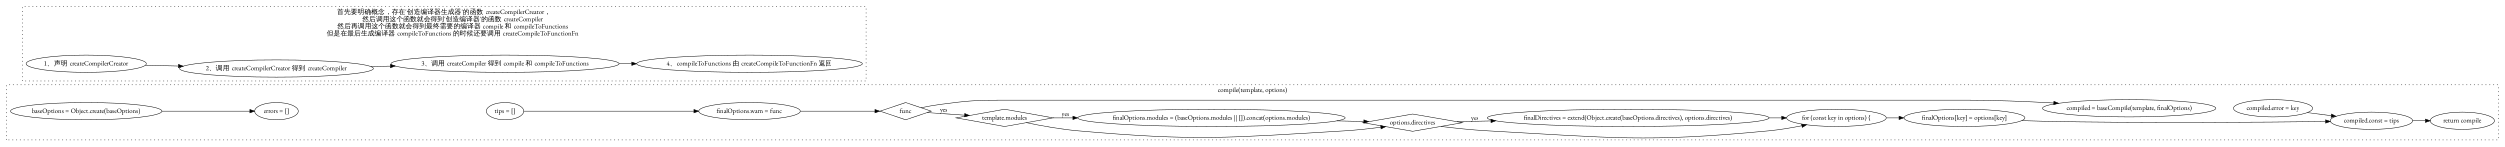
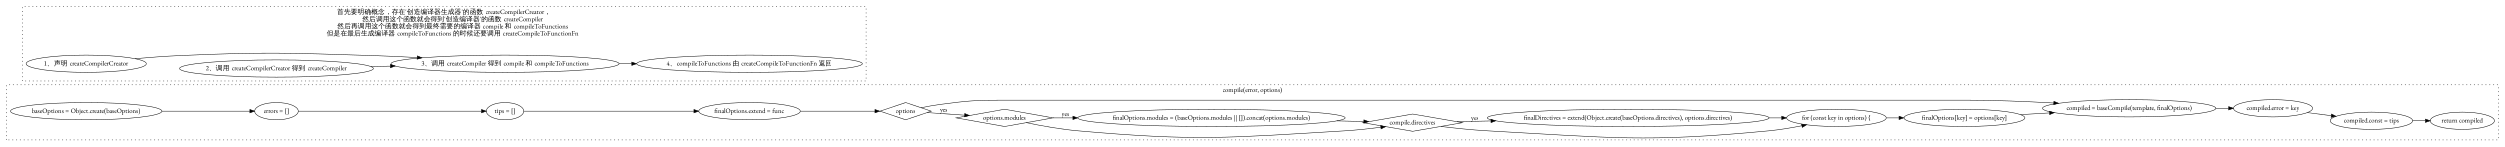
  digraph {
    fontname="EB Garamond"
    rankdir=LR
    node [fontname="EB Garamond"]
    edge [fontname="EB Garamond"]
    n1 [label="baseOptions = Object.create(baseOptions)"]
    n2 [label="errors = []"]
    n3 [label="tips = []"]
-   n4 [label="finalOptions.warn = func"]
-   n5 [label=func shape=diamond]
-   n6 [label="template.modules" shape=diamond]
+   n4 [label="finalOptions.extend = func"]
+   n5 [label=options shape=diamond]
+   n6 [label="options.modules" shape=diamond]
    n7 [label="compiled = baseCompile(template, finalOptions)"]
    n8 [label="finalOptions.modules = (baseOptions.modules || []).concat(options.modules)"]
-   n9 [label="options.directives" shape=diamond]
+   n9 [label="compile.directives" shape=diamond]
    n10 [label="finalDirectives = extend(Object.create(baseOptions.directives), options.directives)"]
    n11 [label="for (const key in options) {"]
    n12 [label="finalOptions[key] = options[key]"]
    n13 [label="compiled.error = key"]
    n14 [label="compiled.const = tips"]
-   n15 [label="return compile"]
+   n15 [label="return compiled"]
    n16 [label="1、声明 createCompilerCreator"]
    n17 [label="2、调用 createCompilerCreator 得到 createCompiler"]
    n18 [label="3、调用 createCompiler 得到 compile 和 compileToFunctions"]
    n19 [label="4、compileToFunctions 由 createCompileToFunctionFn 返回"]
    subgraph cluster_1 {
-     label="compile(template, options)"
+     label="compile(error, options)"
      style=dotted
      n1
      n2
      n3
      n4
      n5
      n6
      n7
      n8
      n9
      n10
      n11
      n12
      n13
      n14
      n15
    }
    subgraph cluster_2 {
      label="首先要明确概念，存在'创造编译器生成器'的函数 createCompilerCreator，\n        然后调用这个函数就会得到'创造编译器'的函数 createCompiler\n        然后再调用这个函数就会得到最终需要的编译器 compile 和 compileToFunctions\n        但是在最后生成编译器 compileToFunctions 的时候还要调用 createCompileToFunctionFn\n        "
      style=dotted
      n16
      n17
      n18
      n19
    }
    n1 -> n2
+   n2 -> n3
    n3 -> n4
    n4 -> n5
    n5 -> n6 [label=yes]
    n5 -> n7
    n6 -> n8 [label=yes]
    n6 -> n9
+   n7 -> n13
    n8 -> n9
    n9 -> n10 [label=yes]
    n9 -> n11
    n10 -> n11
    n11 -> n12
-   n12 -> n14
+   n12 -> n7
    n13 -> n14
    n14 -> n15
-   n16 -> n17
+   n16 -> n18
    n17 -> n18
    n18 -> n19
  }
